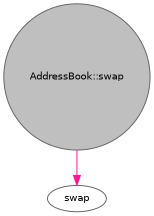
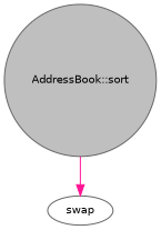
  digraph {
    rankdir=TB
    node [color=gray40 fontname=Helvetica fontsize=10 style=filled]
-   n1 [fillcolor=grey75 fontcolor=black height=0.2 label="AddressBook::swap" shape=circle width=0.4]
+   n1 [fillcolor=grey75 fontcolor=black height=0.2 label="AddressBook::sort" shape=circle width=0.4]
    n2 [fillcolor=white height=0.2 label=swap shape=ellipse width=0.4]
    n1 -> n2 [color=deeppink fontname=Helvetica fontsize=10 labelfontname=Helvetica labelfontsize=10 style=solid]
  }
